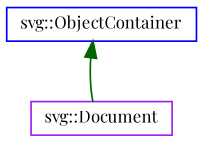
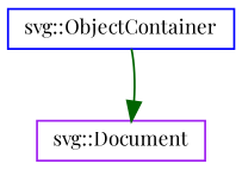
  digraph {
    rankdir=TB
    fontname="Playfair Display"
    node [fillcolor=white fontname="Playfair Display" fontsize=10 shape=record style=filled]
    n1 [color=blue height=0.2 label="svg::ObjectContainer" width=0.4]
    n2 [color=purple height=0.2 label="svg::Document" width=0.4]
-   n1 -> n2 [color=darkgreen dir=back fontname="Playfair Display" fontsize=10 labelfontname=Helvetica labelfontsize=10 style=solid]
+   n2 -> n1 [color=darkgreen dir=back fontname="Playfair Display" fontsize=10 labelfontname=Helvetica labelfontsize=10 style=solid]
  }
